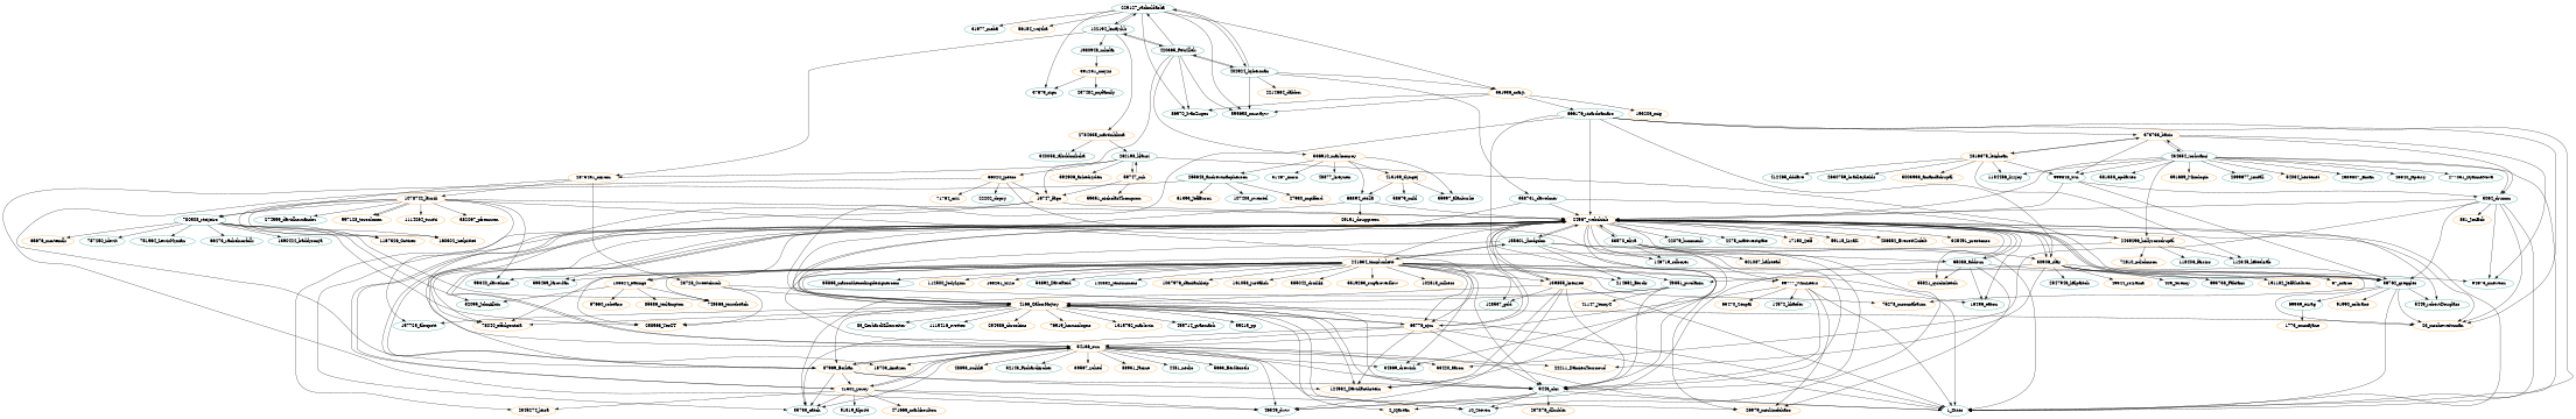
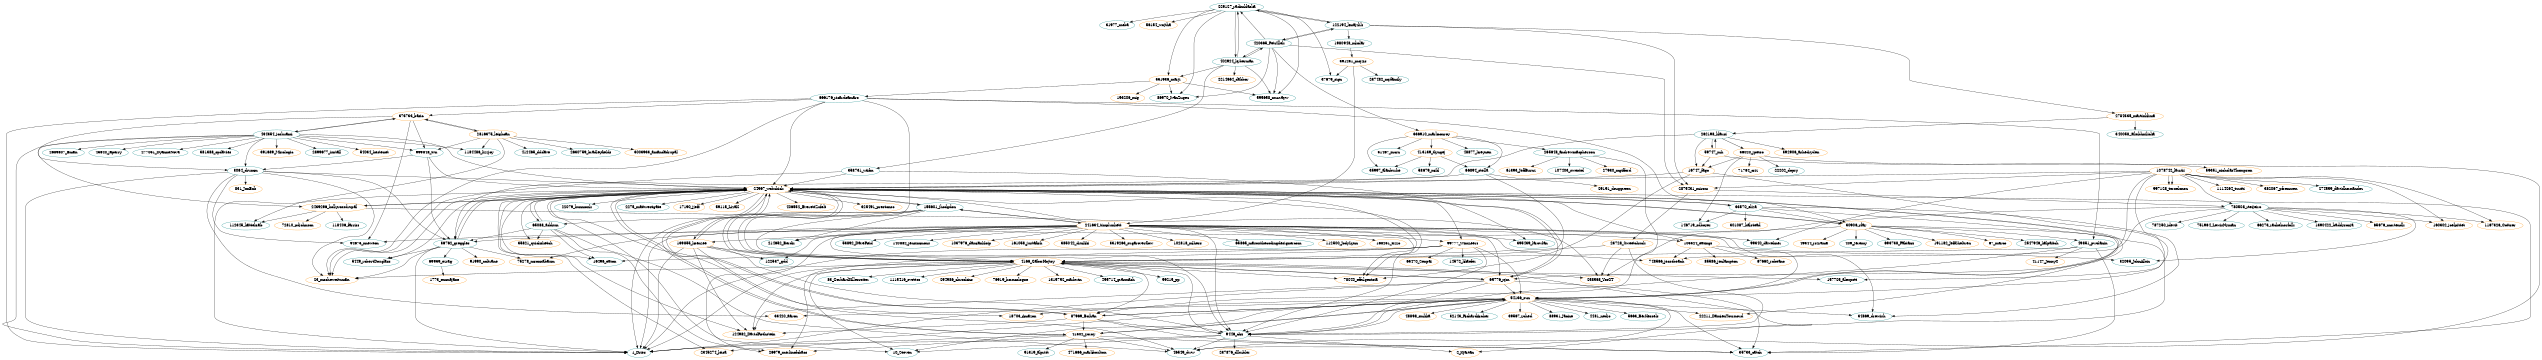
  digraph {
    node [color=darkorange]
    "229127_radimklaska" [color=teal]
    "31977_meba" [color=teal]
    "56154_wojtha"
    "37679_sign" [color=teal]
    "595658_murrayw" [color=teal]
    "86970_IvanZugec" [color=teal]
    "551936_marji"
    "122194_kmajzlik" [color=teal]
    "402924_kyberman" [color=teal]
    "153206_mig"
    "666176_ricardoamaro" [color=teal]
    "1980948_mkolar" [color=teal]
    "420365_PetrIllek" [color=teal]
    "2875431_mirom"
    "2784335_martinklima"
    "2214664_dabbor"
-   "358731_wiifm" [color=teal label="358731_dawehner"]
+   "358731_wiifm" [color=teal]
    "1_Dries" [color=teal]
    "24967_webchick"
    "4166_GáborHojtsy"
    "23_mosheweitzman"
    "30906_rfay"
    "49851_pwolanin" [color=teal]
    "373733_basic"
    "5449_robertDouglass" [color=teal]
    "9446_chx" [color=teal]
    "10_Steven" [color=teal]
    "65776_xjm"
    "124982_DavidRothstein"
    "87969_Bojhan"
    "78040_effulgentsia"
    "18703_Amazon"
    "22079_hunmonk" [color=teal]
    "35821_quicksketch"
    "2275_mattwestgate" [color=teal]
    "17190_jjeff"
    "59115_LizaK"
    "65088_addsun" [color=teal]
    "16496_eaton" [color=teal]
    "36762_greggles" [color=teal]
    "54136_sun"
    "35733_catch" [color=teal]
    "41502_yoroy"
    "139855_ksenzee"
    "2345274_leisa"
    "406552_EverettZufelt"
    "33570_eliza" [color=teal]
    "2439296_hollyrossdrupal"
    "155601_jhodgdon" [color=teal]
    "99777_WimLeers"
    "325491_prestonso"
    "105524_eatings"
    "2_Kjartan"
    "59215_pp" [color=teal]
    "258568_YesCT"
    "83_GerhardKillesreiter" [color=teal]
    "1115416_svettes" [color=teal]
    "294986_cbrookins"
    "157725_alexpott" [color=teal]
    "76919_horncologne"
    "1315752_markwin"
    "455714_grasmash" [color=teal]
    "22211_DamienTournoud"
    "49344_rszrama"
    "409_Jeremy" [color=teal]
    "693738_Fabianx" [color=teal]
    "191182_JeffSheltren"
    "94675_nnewton" [color=teal]
    "67_marco"
    "2547946_kalpaitch" [color=teal]
    "41147_JennyC"
    "3064_drumm" [color=teal]
    "434354_joshuami" [color=teal]
    "999848_tvn" [color=teal]
    "2816375_leighcan"
    "237876_dlhubler"
    "46549_dww" [color=teal]
    "26979_merlinofchaos"
    "91990_coltrane"
    "69959_ezrag" [color=teal]
    "75278_msonnabaum"
    "48898_smkka"
    "32143_RichardArcher" [color=teal]
    "39567_yched"
-   "88931_Jacine"
+   "88931_Jacine" [color=teal]
    "4481_nedjo" [color=teal]
    "34869_drewish" [color=teal]
    "33420_aaron"
    n89 [color=teal label="5663_BèrKessels"]
    "91319_alpritt" [color=teal]
    "471666_markboulton"
-   "128537_gdd" [color=teal]
+   "128537_gdd" [color=teal label="122537_gdd"]
    "301087_halstead"
    "146719_sdboyer" [color=teal]
    "118406_farriss" [color=teal]
    "72810_pdjohnson"
    "112345_kattekrab" [color=teal]
    "241634_timplunkett"
    "214652_Berdir" [color=teal]
    "65470_Senpai"
    "14572_kkaefer" [color=teal]
    "748566_jessebeach"
    "85586_jenlampton"
    "32095_JohnAlbin" [color=teal]
    "67660_robeano"
    "1773_emmajane"
    "65865_masonthecodingdesignercom" [color=teal]
    "112500_JodyLynn"
    "168251_tizzo"
    "53892_DaveReid" [color=teal]
    "140882_jensimmons" [color=teal]
    "99340_dawehner" [color=teal]
    "1037976_damiankloip"
    "395439_larowlan" [color=teal]
    "161058_justafish"
    "385042_drnikki"
    "3319263_sugaroverflow"
    "102818_mlhess"
    "831_JonBob"
    "391689_Mixologic"
    "2899677_isntall" [color=teal]
    "54034_hestenet"
    "1184486_lizzjoy" [color=teal]
    "2689807_Bman" [color=teal]
    "45640_japerry" [color=teal]
    "277051_DyanneNova" [color=teal]
    "381388_opdavies" [color=teal]
    "412465_dddave" [color=teal]
    "2630759_bradleyfields" [color=teal]
    "3003933_amandadrupal"
    "391231_mojzis"
    "336910_markconroy"
    "1078742_lauriii"
    "780508_rteijeiro" [color=teal]
    "23728_Sweetchuck"
    "262198_klausi" [color=teal]
    "340058_jakubhnilicka" [color=teal]
    "237482_myfamily" [color=teal]
    "66894_stella" [color=teal]
    "35997_alanburke" [color=teal]
    "51467_incrn" [color=teal]
    "413139_tlyngej"
    "48877_kreynen" [color=teal]
    "265648_andrewmacpherson" [color=teal]
    "29191_douggreen"
    "58679_mikl" [color=teal]
    "61393_JeffBurnz"
    "107403_swentel" [color=teal]
    "27930_mgifford"
    "1114264_tuutti"
    "382067_pfrenssen"
    "274559_davidhernandez" [color=teal]
    "160302_joelpittet"
    "1167326_Cottser"
    "997128_teroelonen"
    "66273_rachelnorfolk" [color=teal]
    "1390422_baddysonja" [color=teal]
    "65676_mortendk"
    "787250_idevit" [color=teal]
    "751964_LewisNyman" [color=teal]
    "16747_fago"
    "56020_jpetso"
    "59747_mh"
    "392906_ashedryden"
    "71764_criz"
    "22202_dopry" [color=teal]
    "59351_nicholasThompson"
    "229127_radimklaska" -> "31977_meba"
    "229127_radimklaska" -> "56154_wojtha"
    "229127_radimklaska" -> "37679_sign"
    "229127_radimklaska" -> "595658_murrayw"
    "229127_radimklaska" -> "86970_IvanZugec"
    "229127_radimklaska" -> "551936_marji"
    "229127_radimklaska" -> "122194_kmajzlik"
    "229127_radimklaska" -> "402924_kyberman"
    "551936_marji" -> "595658_murrayw"
    "551936_marji" -> "86970_IvanZugec"
    "551936_marji" -> "153206_mig"
    "551936_marji" -> "666176_ricardoamaro"
    "122194_kmajzlik" -> "229127_radimklaska"
    "122194_kmajzlik" -> "1980948_mkolar"
    "122194_kmajzlik" -> "420365_PetrIllek"
    "122194_kmajzlik" -> "2875431_mirom"
    "122194_kmajzlik" -> "2784335_martinklima"
    "402924_kyberman" -> "229127_radimklaska"
    "402924_kyberman" -> "595658_murrayw"
    "402924_kyberman" -> "551936_marji"
    "402924_kyberman" -> "420365_PetrIllek"
    "402924_kyberman" -> "2214664_dabbor"
    "402924_kyberman" -> "358731_wiifm"
    "666176_ricardoamaro" -> "1_Dries"
    "666176_ricardoamaro" -> "24967_webchick"
    "666176_ricardoamaro" -> "4166_GáborHojtsy"
    "666176_ricardoamaro" -> "23_mosheweitzman"
    "666176_ricardoamaro" -> "30906_rfay"
    "666176_ricardoamaro" -> "49851_pwolanin"
    "666176_ricardoamaro" -> "373733_basic"
    "1980948_mkolar" -> "391231_mojzis"
    "420365_PetrIllek" -> "229127_radimklaska"
    "420365_PetrIllek" -> "595658_murrayw"
    "420365_PetrIllek" -> "86970_IvanZugec"
    "420365_PetrIllek" -> "122194_kmajzlik"
    "420365_PetrIllek" -> "402924_kyberman"
    "420365_PetrIllek" -> "2875431_mirom"
    "420365_PetrIllek" -> "336910_markconroy"
-   "2875431_mirom" -> "1078742_lauriii"
+   "1078742_lauriii" -> "2875431_mirom"
    "2875431_mirom" -> "780508_rteijeiro"
    "2875431_mirom" -> "23728_Sweetchuck"
    "2784335_martinklima" -> "262198_klausi"
    "2784335_martinklima" -> "340058_jakubhnilicka"
    "358731_wiifm" -> "24967_webchick"
    "358731_wiifm" -> "23_mosheweitzman"
    "358731_wiifm" -> "395439_larowlan"
    "24967_webchick" -> "1_Dries"
    "24967_webchick" -> "4166_GáborHojtsy"
    "24967_webchick" -> "23_mosheweitzman"
    "24967_webchick" -> "30906_rfay"
    "24967_webchick" -> "5449_robertDouglass"
    "24967_webchick" -> "9446_chx"
    "24967_webchick" -> "10_Steven"
    "24967_webchick" -> "65776_xjm"
    "24967_webchick" -> "124982_DavidRothstein"
    "24967_webchick" -> "87969_Bojhan"
    "24967_webchick" -> "78040_effulgentsia"
    "24967_webchick" -> "18703_Amazon"
    "24967_webchick" -> "22079_hunmonk"
    "24967_webchick" -> "35821_quicksketch"
    "24967_webchick" -> "2275_mattwestgate"
    "24967_webchick" -> "17190_jjeff"
    "24967_webchick" -> "59115_LizaK"
    "24967_webchick" -> "65088_addsun"
    "24967_webchick" -> "16496_eaton"
    "24967_webchick" -> "36762_greggles"
    "24967_webchick" -> "54136_sun"
    "24967_webchick" -> "35733_catch"
    "24967_webchick" -> "41502_yoroy"
    "24967_webchick" -> "139855_ksenzee"
    "24967_webchick" -> "2345274_leisa"
    "24967_webchick" -> "406552_EverettZufelt"
    "24967_webchick" -> "33570_eliza"
    "24967_webchick" -> "2439296_hollyrossdrupal"
    "24967_webchick" -> "155601_jhodgdon"
    "24967_webchick" -> "99777_WimLeers"
    "24967_webchick" -> "325491_prestonso"
    "24967_webchick" -> "105524_eatings"
    "4166_GáborHojtsy" -> "1_Dries"
    "4166_GáborHojtsy" -> "24967_webchick"
    "4166_GáborHojtsy" -> "23_mosheweitzman"
    "4166_GáborHojtsy" -> "10_Steven"
    "4166_GáborHojtsy" -> "65776_xjm"
    "4166_GáborHojtsy" -> "124982_DavidRothstein"
    "4166_GáborHojtsy" -> "87969_Bojhan"
    "4166_GáborHojtsy" -> "78040_effulgentsia"
    "4166_GáborHojtsy" -> "2_Kjartan"
    "4166_GáborHojtsy" -> "59215_pp"
    "4166_GáborHojtsy" -> "258568_YesCT"
    "4166_GáborHojtsy" -> "83_GerhardKillesreiter"
    "4166_GáborHojtsy" -> "1115416_svettes"
    "4166_GáborHojtsy" -> "294986_cbrookins"
    "4166_GáborHojtsy" -> "157725_alexpott"
    "4166_GáborHojtsy" -> "76919_horncologne"
    "4166_GáborHojtsy" -> "1315752_markwin"
    "4166_GáborHojtsy" -> "455714_grasmash"
    "30906_rfay" -> "24967_webchick"
    "30906_rfay" -> "49851_pwolanin"
    "30906_rfay" -> "22211_DamienTournoud"
    "30906_rfay" -> "49344_rszrama"
    "30906_rfay" -> "409_Jeremy"
    "30906_rfay" -> "693738_Fabianx"
    "30906_rfay" -> "191182_JeffSheltren"
    "30906_rfay" -> "94675_nnewton"
    "30906_rfay" -> "67_marco"
    "30906_rfay" -> "2547946_kalpaitch"
    "49851_pwolanin" -> "4166_GáborHojtsy"
    "49851_pwolanin" -> "9446_chx"
    "49851_pwolanin" -> "35733_catch"
    "49851_pwolanin" -> "41147_JennyC"
    "373733_basic" -> "94675_nnewton"
    "373733_basic" -> "3064_drumm"
    "373733_basic" -> "434354_joshuami"
    "373733_basic" -> "999848_tvn"
    "373733_basic" -> "2816375_leighcan"
    "9446_chx" -> "1_Dries"
    "9446_chx" -> "4166_GáborHojtsy"
    "9446_chx" -> "10_Steven"
    "9446_chx" -> "2_Kjartan"
    "9446_chx" -> "237876_dlhubler"
    "9446_chx" -> "46549_dww"
    "65776_xjm" -> "1_Dries"
    "65776_xjm" -> "24967_webchick"
    "65776_xjm" -> "4166_GáborHojtsy"
    "65776_xjm" -> "9446_chx"
    "65776_xjm" -> "124982_DavidRothstein"
    "65776_xjm" -> "54136_sun"
    "65776_xjm" -> "35733_catch"
    "87969_Bojhan" -> "24967_webchick"
    "87969_Bojhan" -> "9446_chx"
    "87969_Bojhan" -> "124982_DavidRothstein"
    "87969_Bojhan" -> "54136_sun"
    "87969_Bojhan" -> "35733_catch"
    "87969_Bojhan" -> "41502_yoroy"
    "65088_addsun" -> "24967_webchick"
    "65088_addsun" -> "35821_quicksketch"
    "65088_addsun" -> "16496_eaton"
    "65088_addsun" -> "36762_greggles"
    "65088_addsun" -> "46549_dww"
    "65088_addsun" -> "26979_merlinofchaos"
    "36762_greggles" -> "1_Dries"
    "36762_greggles" -> "24967_webchick"
    "36762_greggles" -> "23_mosheweitzman"
    "36762_greggles" -> "5449_robertDouglass"
    "36762_greggles" -> "91990_coltrane"
    "36762_greggles" -> "69959_ezrag"
    "36762_greggles" -> "75278_msonnabaum"
    "54136_sun" -> "1_Dries"
    "54136_sun" -> "24967_webchick"
    "54136_sun" -> "9446_chx"
    "54136_sun" -> "10_Steven"
    "54136_sun" -> "87969_Bojhan"
    "54136_sun" -> "18703_Amazon"
    "54136_sun" -> "35733_catch"
    "54136_sun" -> "41502_yoroy"
    "54136_sun" -> "22211_DamienTournoud"
    "54136_sun" -> "46549_dww"
    "54136_sun" -> "48898_smkka"
    "54136_sun" -> "32143_RichardArcher"
    "54136_sun" -> "39567_yched"
    "54136_sun" -> "88931_Jacine"
    "54136_sun" -> "4481_nedjo"
    "54136_sun" -> "34869_drewish"
    "54136_sun" -> "33420_aaron"
    "54136_sun" -> n89
    "41502_yoroy" -> "24967_webchick"
    "41502_yoroy" -> "54136_sun"
    "41502_yoroy" -> "35733_catch"
    "41502_yoroy" -> "2345274_leisa"
    "41502_yoroy" -> "46549_dww"
    "41502_yoroy" -> "26979_merlinofchaos"
    "41502_yoroy" -> "91319_alpritt"
    "41502_yoroy" -> "471666_markboulton"
    "139855_ksenzee" -> "1_Dries"
    "139855_ksenzee" -> "24967_webchick"
    "139855_ksenzee" -> "4166_GáborHojtsy"
    "139855_ksenzee" -> "9446_chx"
    "139855_ksenzee" -> "124982_DavidRothstein"
    "139855_ksenzee" -> "46549_dww"
    "139855_ksenzee" -> "128537_gdd"
    "33570_eliza" -> "24967_webchick"
    "33570_eliza" -> "30906_rfay"
    "33570_eliza" -> "9446_chx"
    "33570_eliza" -> "34869_drewish"
    "33570_eliza" -> "301087_halstead"
    "33570_eliza" -> "146719_sdboyer"
    "2439296_hollyrossdrupal" -> "24967_webchick"
    "2439296_hollyrossdrupal" -> "258568_YesCT"
    "2439296_hollyrossdrupal" -> "118406_farriss"
    "2439296_hollyrossdrupal" -> "72810_pdjohnson"
    "2439296_hollyrossdrupal" -> "112345_kattekrab"
    "155601_jhodgdon" -> "1_Dries"
    "155601_jhodgdon" -> "24967_webchick"
    "155601_jhodgdon" -> "4166_GáborHojtsy"
    "155601_jhodgdon" -> "9446_chx"
    "155601_jhodgdon" -> "65088_addsun"
    "155601_jhodgdon" -> "241634_timplunkett"
    "155601_jhodgdon" -> "214652_Berdir"
    "99777_WimLeers" -> "1_Dries"
    "99777_WimLeers" -> "9446_chx"
    "99777_WimLeers" -> "16496_eaton"
    "99777_WimLeers" -> "54136_sun"
    "99777_WimLeers" -> "26979_merlinofchaos"
    "99777_WimLeers" -> "65470_Senpai"
    "99777_WimLeers" -> "14572_kkaefer"
    "105524_eatings" -> "748566_jessebeach"
    "105524_eatings" -> "85586_jenlampton"
    "105524_eatings" -> "32095_JohnAlbin"
    "105524_eatings" -> "67660_robeano"
    "3064_drumm" -> "1_Dries"
    "3064_drumm" -> "24967_webchick"
    "3064_drumm" -> "23_mosheweitzman"
    "3064_drumm" -> "36762_greggles"
    "3064_drumm" -> "94675_nnewton"
    "3064_drumm" -> "33420_aaron"
    "3064_drumm" -> "831_JonBob"
    "434354_joshuami" -> "1_Dries"
    "434354_joshuami" -> "24967_webchick"
    "434354_joshuami" -> "373733_basic"
    "434354_joshuami" -> "2439296_hollyrossdrupal"
    "434354_joshuami" -> "3064_drumm"
    "434354_joshuami" -> "999848_tvn"
    "434354_joshuami" -> "391689_Mixologic"
    "434354_joshuami" -> "2899677_isntall"
    "434354_joshuami" -> "54034_hestenet"
    "434354_joshuami" -> "1184486_lizzjoy"
    "434354_joshuami" -> "2689807_Bman"
    "434354_joshuami" -> "45640_japerry"
    "434354_joshuami" -> "277051_DyanneNova"
    "434354_joshuami" -> "381388_opdavies"
    "999848_tvn" -> "24967_webchick"
    "999848_tvn" -> "36762_greggles"
    "999848_tvn" -> "3064_drumm"
    "2816375_leighcan" -> "373733_basic"
    "2816375_leighcan" -> "999848_tvn"
    "2816375_leighcan" -> "112345_kattekrab"
    "2816375_leighcan" -> "1184486_lizzjoy"
    "2816375_leighcan" -> "412465_dddave"
    "2816375_leighcan" -> "2630759_bradleyfields"
    "2816375_leighcan" -> "3003933_amandadrupal"
    "69959_ezrag" -> "1773_emmajane"
    "241634_timplunkett" -> "1_Dries"
    "241634_timplunkett" -> "24967_webchick"
    "241634_timplunkett" -> "4166_GáborHojtsy"
    "241634_timplunkett" -> "9446_chx"
    "241634_timplunkett" -> "65776_xjm"
    "241634_timplunkett" -> "78040_effulgentsia"
    "241634_timplunkett" -> "36762_greggles"
    "241634_timplunkett" -> "54136_sun"
    "241634_timplunkett" -> "139855_ksenzee"
    "241634_timplunkett" -> "155601_jhodgdon"
    "241634_timplunkett" -> "99777_WimLeers"
    "241634_timplunkett" -> "105524_eatings"
    "241634_timplunkett" -> "26979_merlinofchaos"
    "241634_timplunkett" -> "75278_msonnabaum"
    "241634_timplunkett" -> "34869_drewish"
    "241634_timplunkett" -> "128537_gdd"
    "241634_timplunkett" -> "214652_Berdir"
    "241634_timplunkett" -> "748566_jessebeach"
    "241634_timplunkett" -> "65865_masonthecodingdesignercom"
    "241634_timplunkett" -> "112500_JodyLynn"
    "241634_timplunkett" -> "168251_tizzo"
    "241634_timplunkett" -> "53892_DaveReid"
    "241634_timplunkett" -> "140882_jensimmons"
    "241634_timplunkett" -> "99340_dawehner"
    "241634_timplunkett" -> "1037976_damiankloip"
    "241634_timplunkett" -> "395439_larowlan"
    "241634_timplunkett" -> "161058_justafish"
    "241634_timplunkett" -> "385042_drnikki"
    "241634_timplunkett" -> "3319263_sugaroverflow"
    "241634_timplunkett" -> "102818_mlhess"
    "391231_mojzis" -> "37679_sign"
+   "391231_mojzis" -> "241634_timplunkett"
    "391231_mojzis" -> "237482_myfamily"
    "336910_markconroy" -> "66894_stella"
    "336910_markconroy" -> "35997_alanburke"
    "336910_markconroy" -> "51467_incrn"
    "336910_markconroy" -> "413139_tlyngej"
    "336910_markconroy" -> "48877_kreynen"
    "336910_markconroy" -> "265648_andrewmacpherson"
    "1078742_lauriii" -> "24967_webchick"
    "1078742_lauriii" -> "65776_xjm"
    "1078742_lauriii" -> "157725_alexpott"
    "1078742_lauriii" -> "99340_dawehner"
    "1078742_lauriii" -> "780508_rteijeiro"
    "1078742_lauriii" -> "1114264_tuutti"
    "1078742_lauriii" -> "382067_pfrenssen"
    "1078742_lauriii" -> "274559_davidhernandez"
    "1078742_lauriii" -> "160302_joelpittet"
    "1078742_lauriii" -> "1167326_Cottser"
    "1078742_lauriii" -> "997128_teroelonen"
    "1078742_lauriii" -> "997128_teroelonen"
    "780508_rteijeiro" -> "258568_YesCT"
    "780508_rteijeiro" -> "748566_jessebeach"
    "780508_rteijeiro" -> "32095_JohnAlbin"
    "780508_rteijeiro" -> "160302_joelpittet"
    "780508_rteijeiro" -> "1167326_Cottser"
    "780508_rteijeiro" -> "66273_rachelnorfolk"
    "780508_rteijeiro" -> "1390422_baddysonja"
    "780508_rteijeiro" -> "65676_mortendk"
    "780508_rteijeiro" -> "787250_idevit"
    "780508_rteijeiro" -> "751964_LewisNyman"
    "23728_Sweetchuck" -> "4166_GáborHojtsy"
    "23728_Sweetchuck" -> "9446_chx"
    "23728_Sweetchuck" -> "258568_YesCT"
    "262198_klausi" -> "36762_greggles"
    "262198_klausi" -> "16747_fago"
    "262198_klausi" -> "56020_jpetso"
    "262198_klausi" -> "59747_mh"
    "262198_klausi" -> "392906_ashedryden"
    "66894_stella" -> "24967_webchick"
    "66894_stella" -> "4166_GáborHojtsy"
    "66894_stella" -> "29191_douggreen"
    "413139_tlyngej" -> "66894_stella"
    "413139_tlyngej" -> "35997_alanburke"
    "413139_tlyngej" -> "58679_mikl"
    "265648_andrewmacpherson" -> "87969_Bojhan"
    "265648_andrewmacpherson" -> "61393_JeffBurnz"
    "265648_andrewmacpherson" -> "107403_swentel"
    "265648_andrewmacpherson" -> "27930_mgifford"
    "16747_fago" -> "24967_webchick"
    "16747_fago" -> "78040_effulgentsia"
    "16747_fago" -> "54136_sun"
    "56020_jpetso" -> "46549_dww"
    "56020_jpetso" -> "146719_sdboyer"
    "56020_jpetso" -> "16747_fago"
    "56020_jpetso" -> "71764_criz"
    "56020_jpetso" -> "22202_dopry"
    "59747_mh" -> "262198_klausi"
    "59747_mh" -> "16747_fago"
    "59747_mh" -> "59351_nicholasThompson"
  }
